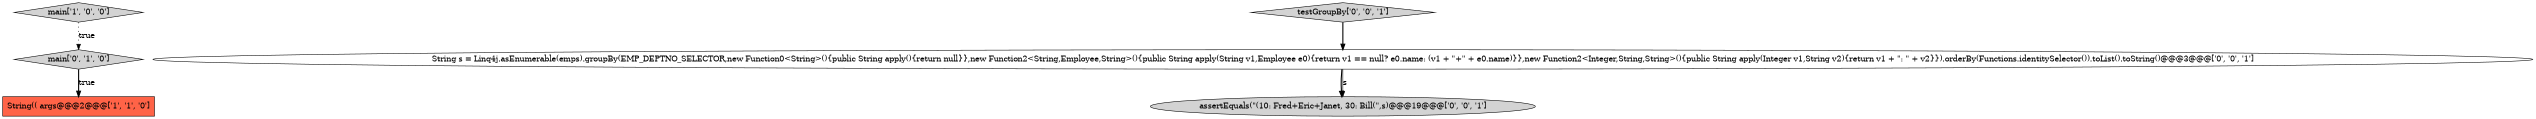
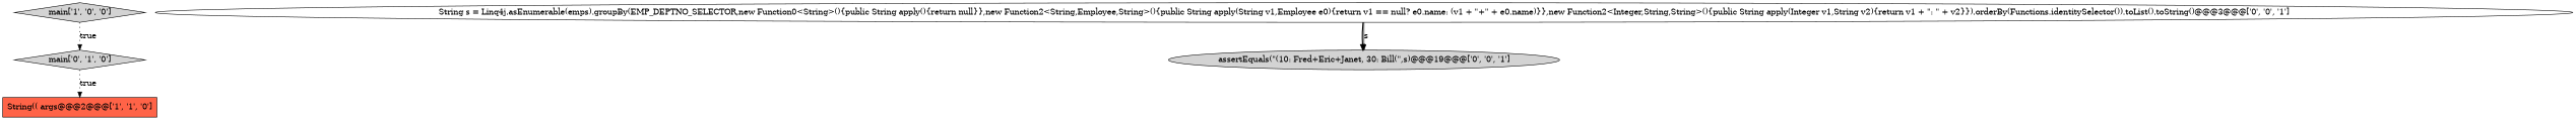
  digraph {
    node [fillcolor=lightgray shape=diamond style=filled]
    edge [style=dotted]
    n1 [label="main['1', '0', '0']"]
    n2 [label="main['0', '1', '0']"]
    n3 [fillcolor=tomato label="String(( args@@@2@@@['1', '1', '0']" shape=box]
-   n4 [label="testGroupBy['0', '0', '1']"]
    n5 [fillcolor=white label="String s = Linq4j.asEnumerable(emps).groupBy(EMP_DEPTNO_SELECTOR,new Function0<String>(){public String apply(){return null}},new Function2<String,Employee,String>(){public String apply(String v1,Employee e0){return v1 == null? e0.name: (v1 + \"+\" + e0.name)}},new Function2<Integer,String,String>(){public String apply(Integer v1,String v2){return v1 + \": \" + v2}}).orderBy(Functions.identitySelector()).toList().toString()@@@3@@@['0', '0', '1']" shape=ellipse]
    n6 [label="assertEquals(\"(10: Fred+Eric+Janet, 30: Bill(\",s)@@@19@@@['0', '0', '1']" shape=ellipse]
    n1 -> n2 [label=true]
-   n2 -> n3 [label=true style=bold]
-   n4 -> n5 [style=bold]
+   n2 -> n3 [label=true]
    n5 -> n6 [style=bold]
    n5 -> n6 [label=s style=solid]
  }
